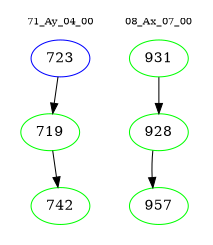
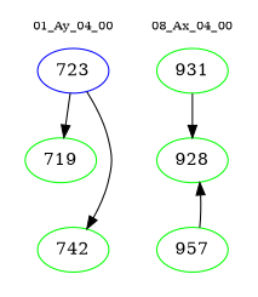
  digraph {
    node [color=green]
    edge [color=black]
    n1 [color=blue label=723]
    n2 [label=719]
    n3 [label=742]
    n4 [label=931]
    n5 [label=928]
    n6 [label=957]
    subgraph cluster_1 {
      color=white
      fontsize=10
-     label="71_Ay_04_00"
+     label="01_Ay_04_00"
      n1
      n2
      n3
    }
    subgraph cluster_2 {
      color=white
      fontsize=10
-     label="08_Ax_07_00"
+     label="08_Ax_04_00"
      n4
      n5
      n6
    }
    n1 -> n2
-   n2 -> n3
+   n1 -> n3
    n4 -> n5
-   n5 -> n6
+   n6 -> n5
  }
